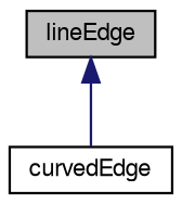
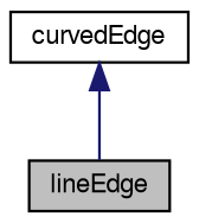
  digraph {
    node [color=black fontname=FreeSans fontsize=10 shape=record]
    n1 [fillcolor=grey75 fontcolor=black height=0.2 label=lineEdge style=filled width=0.4]
    n2 [height=0.2 label=curvedEdge width=0.4]
-   n1 -> n2 [color=midnightblue dir=back fontname=FreeSans fontsize=10 labelfontname=FreeSans labelfontsize=10 style=solid]
+   n2 -> n1 [color=midnightblue dir=back fontname=FreeSans fontsize=10 labelfontname=FreeSans labelfontsize=10 style=solid]
  }
